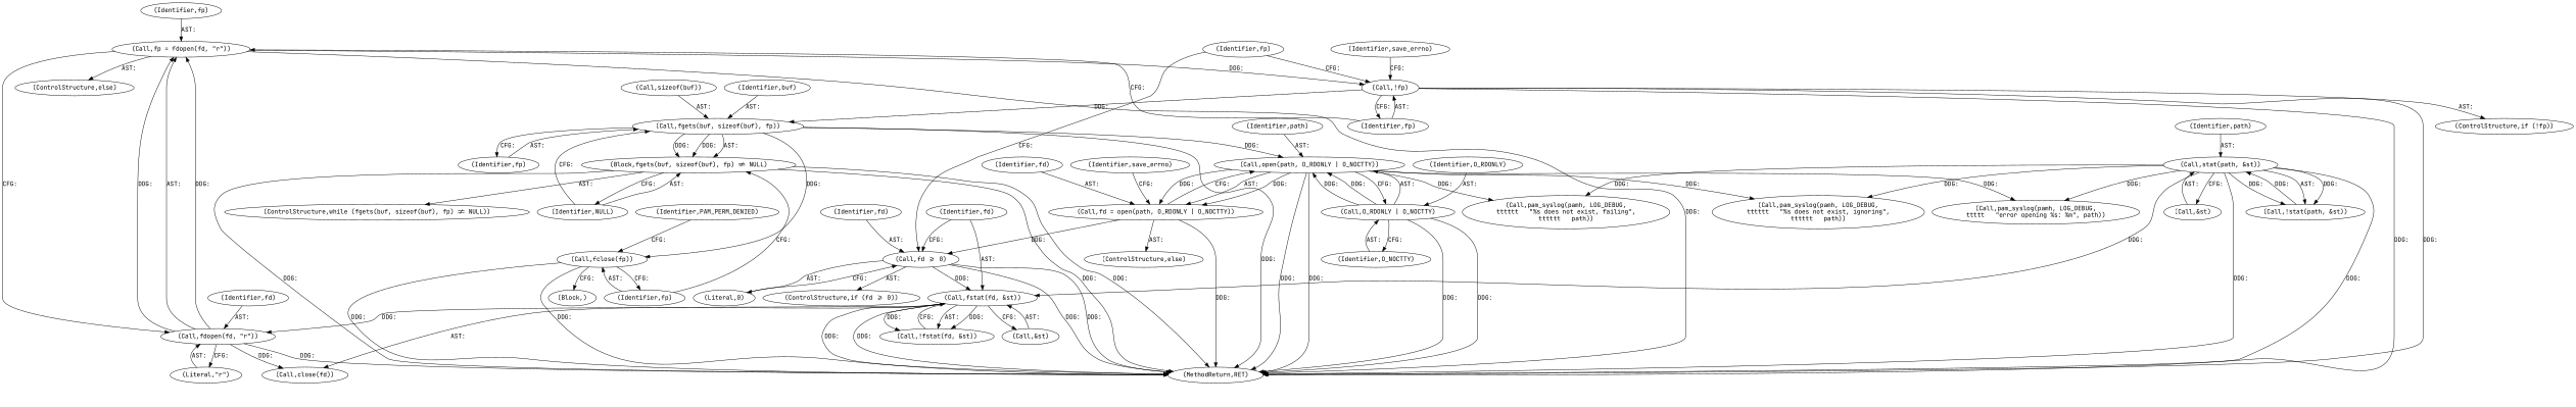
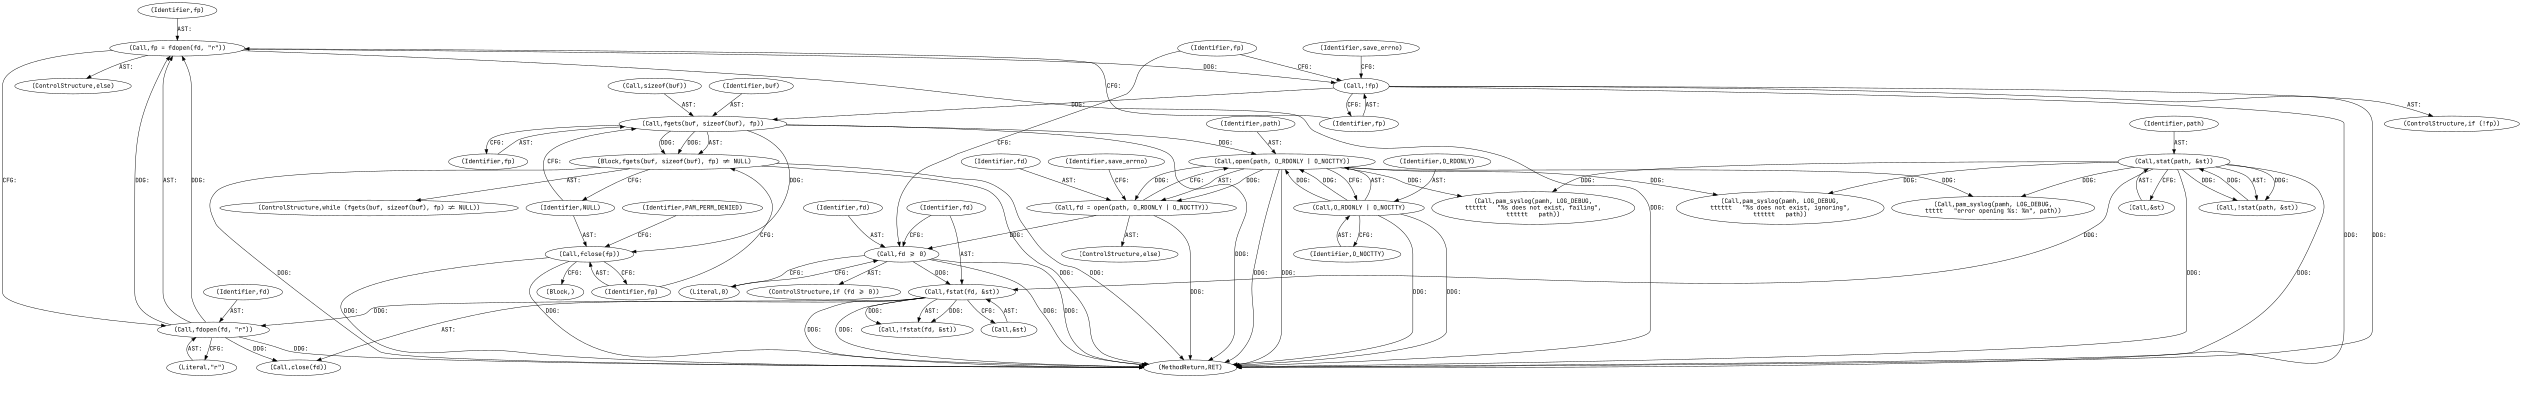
  digraph {
    fontname="JetBrains Mono"
    node [fontname="JetBrains Mono"]
    edge [fontname="JetBrains Mono"]
    n1 [label="(Call,fp = fdopen(fd, \"r\"))"]
    n2 [label="(Call,fdopen(fd, \"r\"))"]
    n3 [label="(Call,!fp)"]
    n4 [label="(MethodReturn,RET)"]
    n5 [label="(ControlStructure,else)"]
    n6 [label="(Literal,\"r\")"]
    n7 [label="(Call,close(fd))"]
    n8 [label="(Call,fgets(buf, sizeof(buf), fp))"]
    n9 [label="(ControlStructure,if (!fp))"]
    n10 [label="(Identifier,fp)"]
    n11 [label="(Call,fstat(fd, &st))"]
    n12 [label="(Call,&st)"]
    n13 [label="(Call,!fstat(fd, &st))"]
    n14 [label="(Call,fd >= 0)"]
    n15 [label="(Literal,0)"]
    n16 [label="(ControlStructure,if (fd >= 0))"]
    n17 [label="(Call,fd = open(path, O_RDONLY | O_NOCTTY))"]
    n18 [label="(Call,open(path, O_RDONLY | O_NOCTTY))"]
    n19 [label="(ControlStructure,else)"]
    n20 [label="(Call,O_RDONLY | O_NOCTTY)"]
    n21 [label="(Call,pam_syslog(pamh, LOG_DEBUG,\n\t\t\t\t\t   \"error opening %s: %m\", path))"]
    n22 [label="(Call,pam_syslog(pamh, LOG_DEBUG,\n\t\t\t\t\t\t   \"%s does not exist, failing\",\n\t\t\t\t\t\t   path))"]
    n23 [label="(Call,pam_syslog(pamh, LOG_DEBUG,\n\t\t\t\t\t\t   \"%s does not exist, ignoring\",\n\t\t\t\t\t\t   path))"]
    n24 [label="(Identifier,O_NOCTTY)"]
    n25 [label="(Call,stat(path, &st))"]
    n26 [label="(Call,!stat(path, &st))"]
    n27 [label="(Call,&st)"]
    n28 [label="(Block,fgets(buf, sizeof(buf), fp) != NULL)"]
    n29 [label="(Call,fclose(fp))"]
    n30 [label="(Identifier,fp)"]
    n31 [label="(Identifier,NULL)"]
    n32 [label="(ControlStructure,while (fgets(buf, sizeof(buf), fp) != NULL))"]
    n33 [label="(Block,)"]
    n34 [label="(Identifier,fp)"]
    n35 [label="(Identifier,buf)"]
    n36 [label="(Identifier,fd)"]
    n37 [label="(Identifier,save_errno)"]
    n38 [label="(Identifier,fd)"]
    n39 [label="(Identifier,path)"]
    n40 [label="(Identifier,O_RDONLY)"]
    n41 [label="(Call,sizeof(buf))"]
    n42 [label="(Identifier,fd)"]
    n43 [label="(Identifier,fp)"]
    n44 [label="(Identifier,fd)"]
    n45 [label="(Identifier,PAM_PERM_DENIED)"]
    n46 [label="(Identifier,fp)"]
    n47 [label="(Identifier,path)"]
    n48 [label="(Identifier,save_errno)"]
    n1 -> n2 [label="CFG: "]
    n1 -> n3 [label="DDG: "]
    n1 -> n4 [label="DDG: "]
    n1 -> n5 [label="AST: "]
    n2 -> n1 [label="AST: "]
    n2 -> n1 [label="DDG: "]
    n2 -> n1 [label="DDG: "]
    n2 -> n4 [label="DDG: "]
    n2 -> n6 [label="CFG: "]
    n2 -> n7 [label="DDG: "]
    n3 -> n4 [label="DDG: "]
    n3 -> n4 [label="DDG: "]
    n3 -> n8 [label="DDG: "]
    n3 -> n9 [label="AST: "]
    n3 -> n10 [label="CFG: "]
    n6 -> n2 [label="AST: "]
    n8 -> n4 [label="DDG: "]
    n8 -> n18 [label="DDG: "]
    n8 -> n28 [label="AST: "]
    n8 -> n28 [label="DDG: "]
    n8 -> n28 [label="DDG: "]
    n8 -> n29 [label="DDG: "]
    n8 -> n30 [label="CFG: "]
    n10 -> n1 [label="CFG: "]
    n10 -> n3 [label="AST: "]
    n11 -> n2 [label="DDG: "]
    n11 -> n4 [label="DDG: "]
    n11 -> n4 [label="DDG: "]
    n11 -> n7 [label="AST: "]
    n11 -> n12 [label="CFG: "]
    n11 -> n13 [label="AST: "]
    n11 -> n13 [label="DDG: "]
    n11 -> n13 [label="DDG: "]
    n12 -> n11 [label="AST: "]
-   n13 -> n11 [label="CFG: "]
    n14 -> n4 [label="DDG: "]
    n14 -> n4 [label="DDG: "]
    n14 -> n11 [label="DDG: "]
-   n14 -> n15 [label="AST: "]
+   n14 -> n15 [label="CFG: "]
    n14 -> n16 [label="AST: "]
    n15 -> n14 [label="CFG: "]
    n17 -> n4 [label="DDG: "]
    n17 -> n14 [label="DDG: "]
    n17 -> n18 [label="CFG: "]
    n17 -> n19 [label="AST: "]
    n18 -> n4 [label="DDG: "]
    n18 -> n4 [label="DDG: "]
    n18 -> n17 [label="AST: "]
    n18 -> n17 [label="DDG: "]
    n18 -> n17 [label="DDG: "]
    n18 -> n20 [label="CFG: "]
    n18 -> n21 [label="DDG: "]
    n18 -> n22 [label="DDG: "]
    n18 -> n23 [label="DDG: "]
    n20 -> n4 [label="DDG: "]
    n20 -> n4 [label="DDG: "]
    n20 -> n18 [label="AST: "]
    n20 -> n18 [label="DDG: "]
    n20 -> n18 [label="DDG: "]
    n20 -> n24 [label="CFG: "]
    n24 -> n20 [label="AST: "]
    n25 -> n4 [label="DDG: "]
    n25 -> n4 [label="DDG: "]
    n25 -> n11 [label="DDG: "]
    n25 -> n21 [label="DDG: "]
    n25 -> n22 [label="DDG: "]
    n25 -> n23 [label="DDG: "]
    n25 -> n26 [label="AST: "]
    n25 -> n26 [label="DDG: "]
    n25 -> n26 [label="DDG: "]
    n25 -> n27 [label="CFG: "]
    n26 -> n25 [label="DDG: "]
    n27 -> n25 [label="AST: "]
    n28 -> n4 [label="DDG: "]
    n28 -> n4 [label="DDG: "]
    n28 -> n4 [label="DDG: "]
    n28 -> n31 [label="CFG: "]
    n28 -> n32 [label="AST: "]
    n29 -> n4 [label="DDG: "]
    n29 -> n4 [label="DDG: "]
    n29 -> n33 [label="CFG: "]
    n29 -> n34 [label="CFG: "]
    n30 -> n8 [label="AST: "]
    n31 -> n8 [label="CFG: "]
-   n31 -> n28 [label="AST: "]
+   n31 -> n29 [label="AST: "]
    n34 -> n28 [label="CFG: "]
    n34 -> n29 [label="AST: "]
    n35 -> n8 [label="AST: "]
    n36 -> n2 [label="AST: "]
    n37 -> n17 [label="CFG: "]
    n38 -> n14 [label="AST: "]
    n39 -> n25 [label="AST: "]
    n40 -> n20 [label="AST: "]
    n41 -> n8 [label="AST: "]
    n42 -> n17 [label="AST: "]
    n43 -> n1 [label="AST: "]
    n44 -> n11 [label="AST: "]
    n44 -> n14 [label="CFG: "]
    n45 -> n29 [label="CFG: "]
    n46 -> n3 [label="CFG: "]
    n46 -> n14 [label="CFG: "]
    n47 -> n18 [label="AST: "]
    n48 -> n3 [label="CFG: "]
  }
